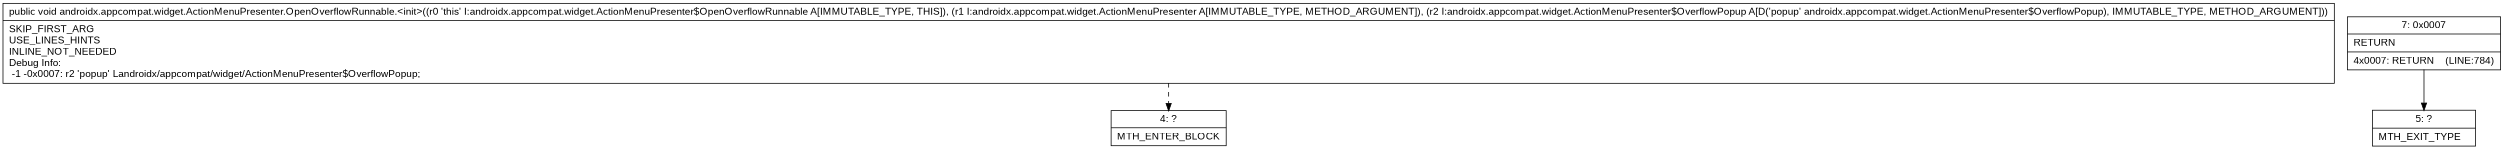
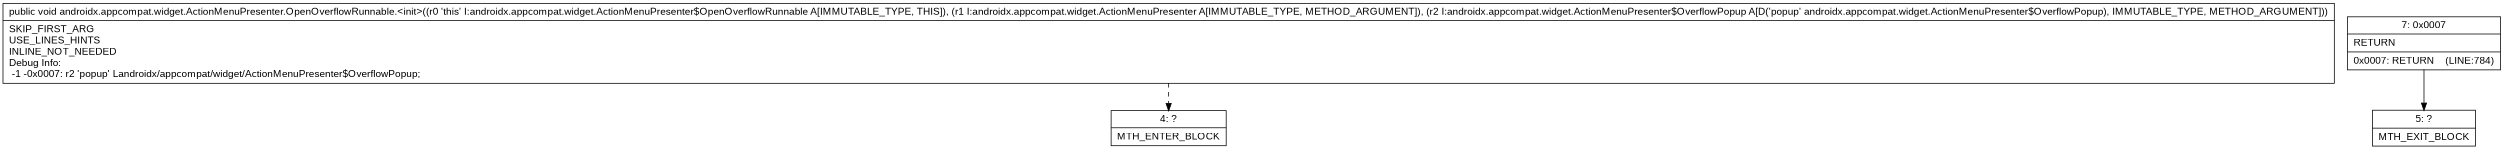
  digraph {
    fontname="Liberation Sans"
    node [fontname="Liberation Sans" shape=record]
    edge [fontname="Liberation Sans"]
    n1 [label="{4\:\ ?|MTH_ENTER_BLOCK\l}"]
-   n2 [label="{7\:\ 0x0007|RETURN\l|4x0007: RETURN    (LINE:784)\l}"]
-   n3 [label="{5\:\ ?|MTH_EXIT_TYPE\l}"]
+   n2 [label="{7\:\ 0x0007|RETURN\l|0x0007: RETURN    (LINE:784)\l}"]
+   n3 [label="{5\:\ ?|MTH_EXIT_BLOCK\l}"]
    n4 [label="{public void androidx.appcompat.widget.ActionMenuPresenter.OpenOverflowRunnable.\<init\>((r0 'this' I:androidx.appcompat.widget.ActionMenuPresenter$OpenOverflowRunnable A[IMMUTABLE_TYPE, THIS]), (r1 I:androidx.appcompat.widget.ActionMenuPresenter A[IMMUTABLE_TYPE, METHOD_ARGUMENT]), (r2 I:androidx.appcompat.widget.ActionMenuPresenter$OverflowPopup A[D('popup' androidx.appcompat.widget.ActionMenuPresenter$OverflowPopup), IMMUTABLE_TYPE, METHOD_ARGUMENT]))  | SKIP_FIRST_ARG\lUSE_LINES_HINTS\lINLINE_NOT_NEEDED\lDebug Info:\l  \-1 \-0x0007: r2 'popup' Landroidx\/appcompat\/widget\/ActionMenuPresenter$OverflowPopup;\l}"]
    n2 -> n3 [style=solid]
    n4 -> n1 [style=dashed]
  }
